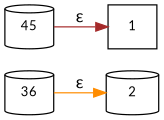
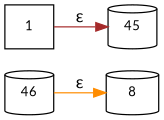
  digraph {
    fontname=Lato
    rankdir=LR
    node [fixedsize=true fontname=Lato fontsize=11 shape=cylinder peripheries=1]
    edge [fontname=Lato]
-   n1 [label=2 width=.6 peripheries=""]
+   n1 [label=8 width=.6 peripheries=""]
    n2 [label=1 shape=box width=.55]
    n3 [label=45 width=.55]
-   n4 [label=36 width=.55]
-   n3 -> n2 [color=brown label="&epsilon;"]
+   n4 [label=46 width=.55]
+   n2 -> n3 [color=brown label="&epsilon;"]
    n4 -> n1 [color=darkorange label="&epsilon;"]
  }
